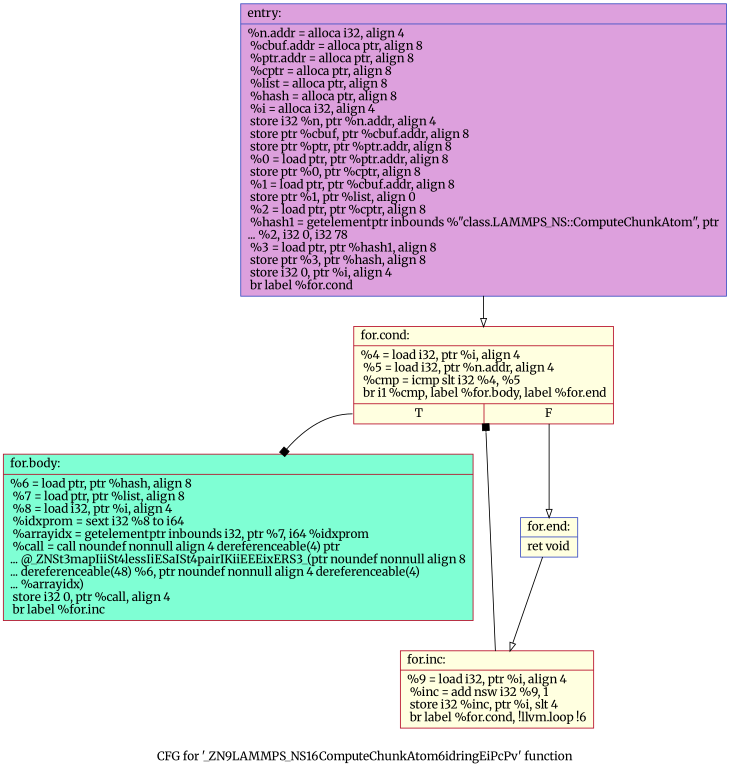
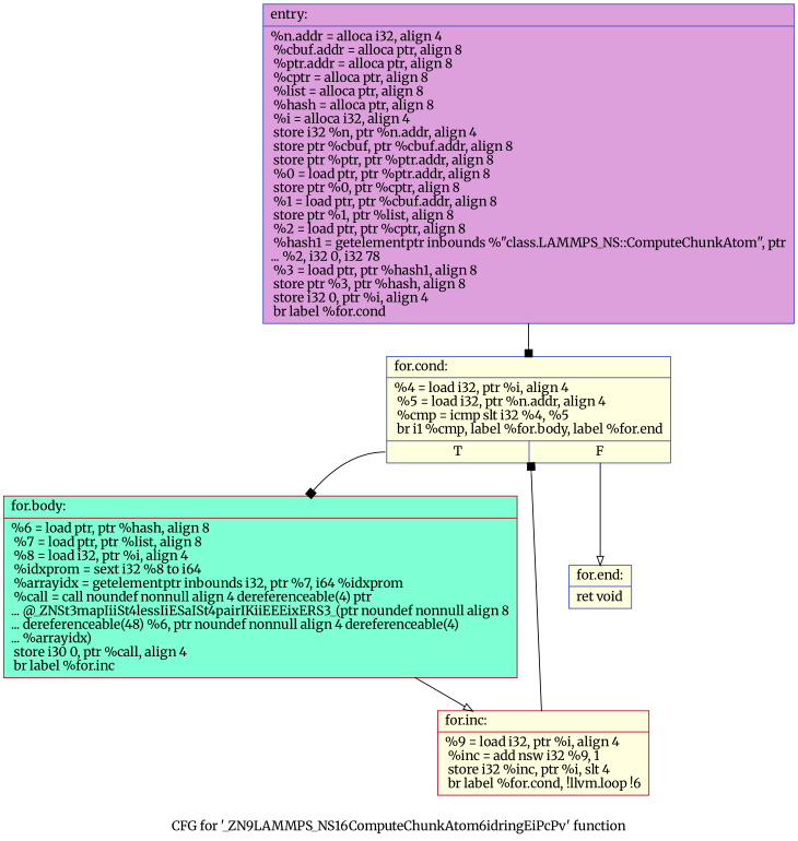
  digraph {
    fontname=Merriweather
    label="CFG for '_ZN9LAMMPS_NS16ComputeChunkAtom6idringEiPcPv' function"
    node [color="#b70d28ff" fillcolor=lightyellow fontname=Merriweather shape=record style=filled]
    edge [arrowhead=box fontname=Merriweather]
-   n1 [color="#3d50c3ff" fillcolor=plum label="{entry:\l|  %n.addr = alloca i32, align 4\l  %cbuf.addr = alloca ptr, align 8\l  %ptr.addr = alloca ptr, align 8\l  %cptr = alloca ptr, align 8\l  %list = alloca ptr, align 8\l  %hash = alloca ptr, align 8\l  %i = alloca i32, align 4\l  store i32 %n, ptr %n.addr, align 4\l  store ptr %cbuf, ptr %cbuf.addr, align 8\l  store ptr %ptr, ptr %ptr.addr, align 8\l  %0 = load ptr, ptr %ptr.addr, align 8\l  store ptr %0, ptr %cptr, align 8\l  %1 = load ptr, ptr %cbuf.addr, align 8\l  store ptr %1, ptr %list, align 0\l  %2 = load ptr, ptr %cptr, align 8\l  %hash1 = getelementptr inbounds %\"class.LAMMPS_NS::ComputeChunkAtom\", ptr\l... %2, i32 0, i32 78\l  %3 = load ptr, ptr %hash1, align 8\l  store ptr %3, ptr %hash, align 8\l  store i32 0, ptr %i, align 4\l  br label %for.cond\l}"]
-   n2 [label="{for.cond:\l|  %4 = load i32, ptr %i, align 4\l  %5 = load i32, ptr %n.addr, align 4\l  %cmp = icmp slt i32 %4, %5\l  br i1 %cmp, label %for.body, label %for.end\l|{<s0>T|<s1>F}}"]
-   n3 [fillcolor=aquamarine label="{for.body:\l|  %6 = load ptr, ptr %hash, align 8\l  %7 = load ptr, ptr %list, align 8\l  %8 = load i32, ptr %i, align 4\l  %idxprom = sext i32 %8 to i64\l  %arrayidx = getelementptr inbounds i32, ptr %7, i64 %idxprom\l  %call = call noundef nonnull align 4 dereferenceable(4) ptr\l... @_ZNSt3mapIiiSt4lessIiESaISt4pairIKiiEEEixERS3_(ptr noundef nonnull align 8\l... dereferenceable(48) %6, ptr noundef nonnull align 4 dereferenceable(4)\l... %arrayidx)\l  store i32 0, ptr %call, align 4\l  br label %for.inc\l}"]
+   n1 [color="#3d50c3ff" fillcolor=plum label="{entry:\l|  %n.addr = alloca i32, align 4\l  %cbuf.addr = alloca ptr, align 8\l  %ptr.addr = alloca ptr, align 8\l  %cptr = alloca ptr, align 8\l  %list = alloca ptr, align 8\l  %hash = alloca ptr, align 8\l  %i = alloca i32, align 4\l  store i32 %n, ptr %n.addr, align 4\l  store ptr %cbuf, ptr %cbuf.addr, align 8\l  store ptr %ptr, ptr %ptr.addr, align 8\l  %0 = load ptr, ptr %ptr.addr, align 8\l  store ptr %0, ptr %cptr, align 8\l  %1 = load ptr, ptr %cbuf.addr, align 8\l  store ptr %1, ptr %list, align 8\l  %2 = load ptr, ptr %cptr, align 8\l  %hash1 = getelementptr inbounds %\"class.LAMMPS_NS::ComputeChunkAtom\", ptr\l... %2, i32 0, i32 78\l  %3 = load ptr, ptr %hash1, align 8\l  store ptr %3, ptr %hash, align 8\l  store i32 0, ptr %i, align 4\l  br label %for.cond\l}"]
+   n2 [color="#3d50c3ff" label="{for.cond:\l|  %4 = load i32, ptr %i, align 4\l  %5 = load i32, ptr %n.addr, align 4\l  %cmp = icmp slt i32 %4, %5\l  br i1 %cmp, label %for.body, label %for.end\l|{<s0>T|<s1>F}}"]
+   n3 [fillcolor=aquamarine label="{for.body:\l|  %6 = load ptr, ptr %hash, align 8\l  %7 = load ptr, ptr %list, align 8\l  %8 = load i32, ptr %i, align 4\l  %idxprom = sext i32 %8 to i64\l  %arrayidx = getelementptr inbounds i32, ptr %7, i64 %idxprom\l  %call = call noundef nonnull align 4 dereferenceable(4) ptr\l... @_ZNSt3mapIiiSt4lessIiESaISt4pairIKiiEEEixERS3_(ptr noundef nonnull align 8\l... dereferenceable(48) %6, ptr noundef nonnull align 4 dereferenceable(4)\l... %arrayidx)\l  store i30 0, ptr %call, align 4\l  br label %for.inc\l}"]
    n4 [color="#3d50c3ff" label="{for.end:\l|  ret void\l}"]
    n5 [label="{for.inc:\l|  %9 = load i32, ptr %i, align 4\l  %inc = add nsw i32 %9, 1\l  store i32 %inc, ptr %i, slt 4\l  br label %for.cond, !llvm.loop !6\l}"]
-   n1 -> n2 [arrowhead=onormal]
+   n1 -> n2
    n2 -> n3 [tailport=s0]
    n2 -> n4 [arrowhead=onormal tailport=s1]
-   n4 -> n5 [arrowhead=onormal]
+   n3 -> n5 [arrowhead=onormal]
    n5 -> n2
  }
